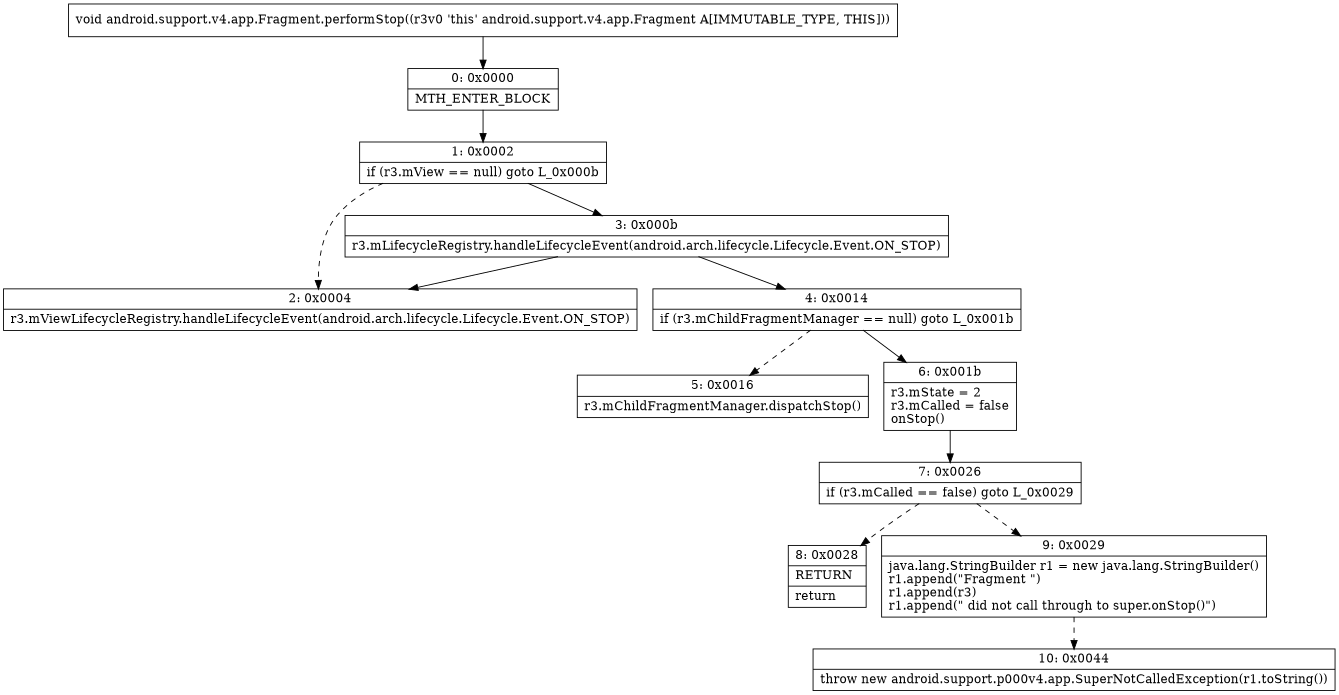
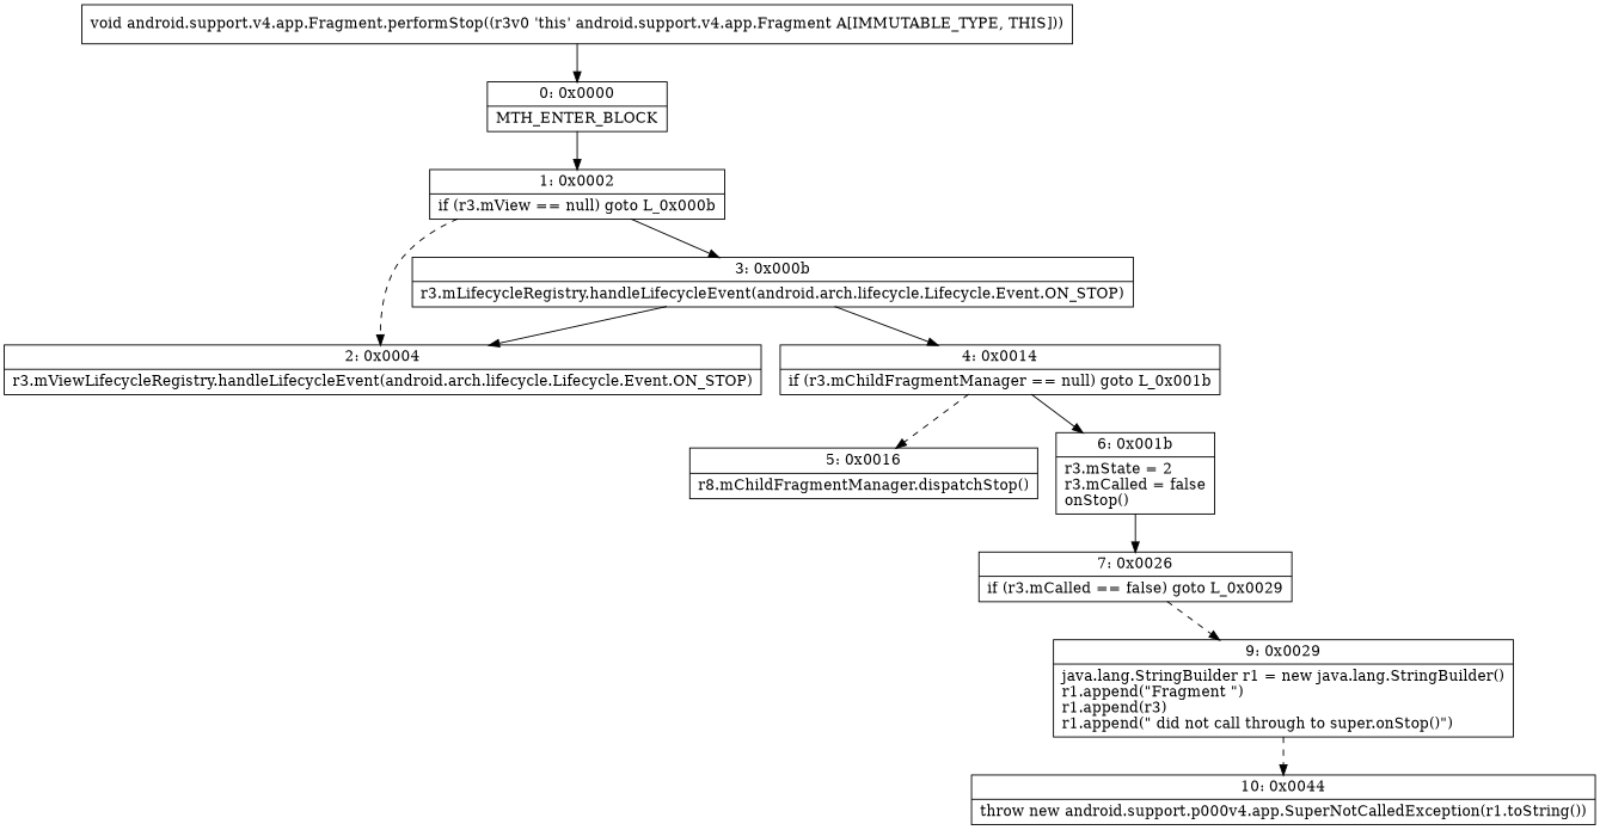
  digraph {
    node [shape=record]
    n1 [label="{0\:\ 0x0000|MTH_ENTER_BLOCK\l}"]
    n2 [label="{1\:\ 0x0002|if (r3.mView == null) goto L_0x000b\l}"]
    n3 [label="{2\:\ 0x0004|r3.mViewLifecycleRegistry.handleLifecycleEvent(android.arch.lifecycle.Lifecycle.Event.ON_STOP)\l}"]
    n4 [label="{3\:\ 0x000b|r3.mLifecycleRegistry.handleLifecycleEvent(android.arch.lifecycle.Lifecycle.Event.ON_STOP)\l}"]
    n5 [label="{4\:\ 0x0014|if (r3.mChildFragmentManager == null) goto L_0x001b\l}"]
-   n6 [label="{5\:\ 0x0016|r3.mChildFragmentManager.dispatchStop()\l}"]
+   n6 [label="{5\:\ 0x0016|r8.mChildFragmentManager.dispatchStop()\l}"]
    n7 [label="{6\:\ 0x001b|r3.mState = 2\lr3.mCalled = false\lonStop()\l}"]
    n8 [label="{7\:\ 0x0026|if (r3.mCalled == false) goto L_0x0029\l}"]
-   n9 [label="{8\:\ 0x0028|RETURN\l|return\l}"]
    n10 [label="{9\:\ 0x0029|java.lang.StringBuilder r1 = new java.lang.StringBuilder()\lr1.append(\"Fragment \")\lr1.append(r3)\lr1.append(\" did not call through to super.onStop()\")\l}"]
    n11 [label="{10\:\ 0x0044|throw new android.support.p000v4.app.SuperNotCalledException(r1.toString())\l}"]
    n12 [label="{void android.support.v4.app.Fragment.performStop((r3v0 'this' android.support.v4.app.Fragment A[IMMUTABLE_TYPE, THIS])) }"]
    n1 -> n2
    n2 -> n3 [style=dashed]
    n2 -> n4
    n4 -> n3
    n4 -> n5
    n5 -> n6 [style=dashed]
    n5 -> n7
    n7 -> n8
-   n8 -> n9 [style=dashed]
    n8 -> n10 [style=dashed]
    n10 -> n11 [style=dashed]
    n12 -> n1
  }
